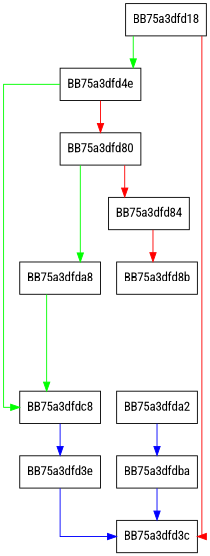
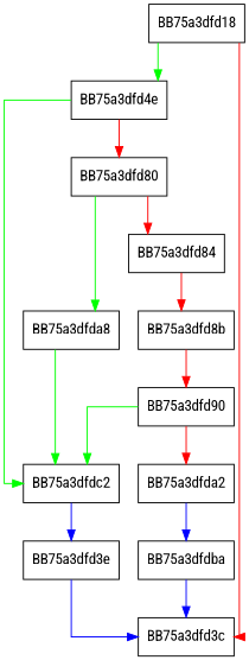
  digraph {
    fontname="Roboto Condensed"
    splines=ortho
    node [fontname="Roboto Condensed" shape=box]
    edge [color=red fontname="Roboto Condensed"]
    BB75a3dfd18
    BB75a3dfd4e
    BB75a3dfd3c
-   BB75a3dfdc2 [label=BB75a3dfdc8]
+   BB75a3dfdc2
    BB75a3dfd80
    BB75a3dfd3e
    BB75a3dfda8
    BB75a3dfd84
    BB75a3dfd8b
    BB75a3dfdba
+   BB75a3dfd90
    BB75a3dfda2
    BB75a3dfd18 -> BB75a3dfd4e [color=green]
    BB75a3dfd18 -> BB75a3dfd3c
    BB75a3dfd4e -> BB75a3dfdc2 [color=green]
    BB75a3dfd4e -> BB75a3dfd80
    BB75a3dfdc2 -> BB75a3dfd3e [color=blue]
    BB75a3dfd80 -> BB75a3dfda8 [color=green]
    BB75a3dfd80 -> BB75a3dfd84
    BB75a3dfd3e -> BB75a3dfd3c [color=blue]
    BB75a3dfda8 -> BB75a3dfdc2 [color=green]
    BB75a3dfd84 -> BB75a3dfd8b
+   BB75a3dfd8b -> BB75a3dfd90
    BB75a3dfdba -> BB75a3dfd3c [color=blue]
+   BB75a3dfd90 -> BB75a3dfdc2 [color=green]
+   BB75a3dfd90 -> BB75a3dfda2
    BB75a3dfda2 -> BB75a3dfdba [color=blue]
  }
